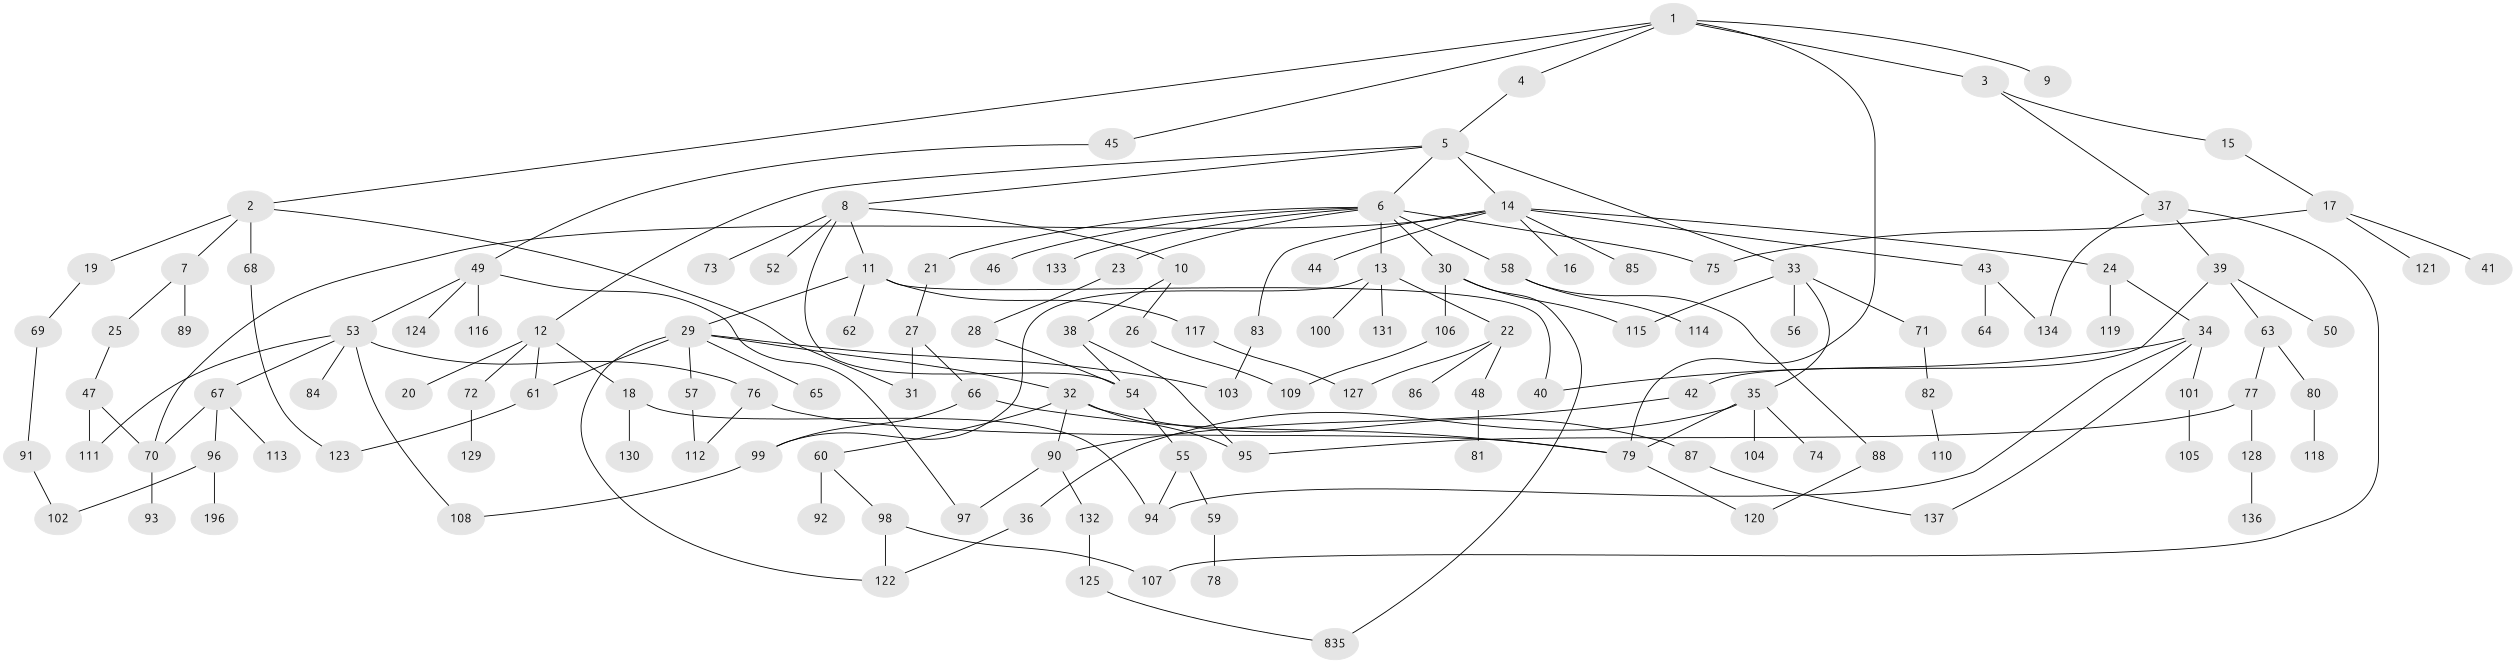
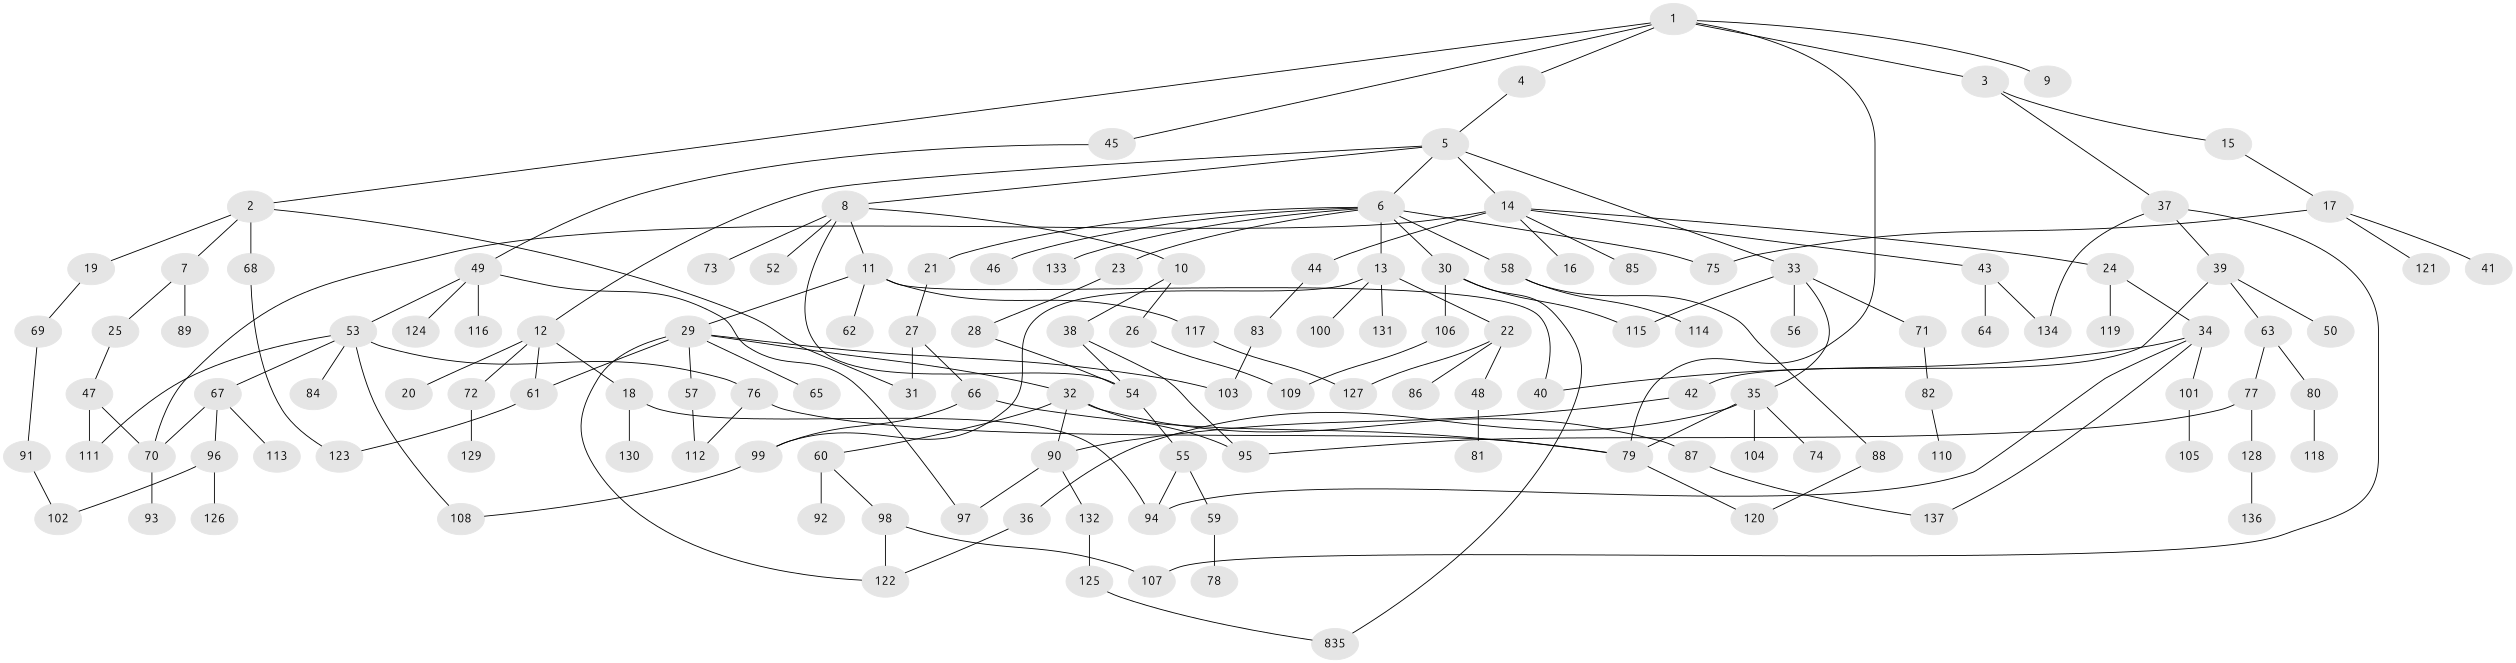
  graph {
    fontname=Ubuntu
    node [color=gray90 fontname=Ubuntu style=filled]
    edge [fontname=Ubuntu]
    1
    2
    3
    4
    9
    45
    79
    7
    19
    31
    68
    15
    37
    5
    49
    120
    25
    89
    69
    123
    17
    39
    107
    134
    6
    8
    12
    14
    33
    13
    21
    23
    30
    46
    58
    75
    133
    10
    11
    52
    54
    73
    18
    20
    61
    72
    16
    24
    43
    44
    70
    83
    85
    115
    35
    56
    71
    22
    99
    100
    131
    27
    28
    106
    n65 [label=835]
    88
    114
    47
    26
    38
    29
    40
    62
    117
    55
    109
    95
    32
    57
    65
    103
    122
    127
    94
    130
    129
    48
    86
    108
    34
    119
    64
    93
    41
    121
    91
    66
    81
    101
    137
    111
    60
    87
    90
    112
    92
    98
    97
    132
    36
    74
    104
    82
    105
    42
    50
    63
    77
    80
    53
    116
    124
    67
    76
    84
    96
    113
    59
    78
    128
    118
    102
-   126 [label=196]
+   126
    110
    136
    125
    1 -- 2
    1 -- 3
    1 -- 4
    1 -- 9
    1 -- 45
    1 -- 79
    2 -- 7
    2 -- 19
    2 -- 31
    2 -- 68
    3 -- 15
    3 -- 37
    4 -- 5
    45 -- 49
    79 -- 120
    7 -- 25
    7 -- 89
    19 -- 69
    68 -- 123
    15 -- 17
    37 -- 39
    37 -- 107
    37 -- 134
    5 -- 6
    5 -- 8
    5 -- 12
    5 -- 14
    5 -- 33
    49 -- 97
    49 -- 53
    49 -- 116
    49 -- 124
    25 -- 47
    69 -- 91
    17 -- 75
    17 -- 41
    17 -- 121
    39 -- 42
    39 -- 50
    39 -- 63
    6 -- 13
    6 -- 21
    6 -- 23
    6 -- 30
    6 -- 46
    6 -- 58
    6 -- 75
    6 -- 133
    8 -- 10
    8 -- 11
    8 -- 52
    8 -- 54
    8 -- 73
    12 -- 18
    12 -- 20
    12 -- 61
    12 -- 72
    14 -- 16
    14 -- 24
    14 -- 43
    14 -- 44
    14 -- 70
-   14 -- 83
+   44 -- 83
    14 -- 85
    33 -- 115
    33 -- 35
    33 -- 56
    33 -- 71
    13 -- 22
    13 -- 99
    13 -- 100
    13 -- 131
    21 -- 27
    23 -- 28
    30 -- 115
    30 -- 106
    30 -- n65
    58 -- 88
    58 -- 114
    10 -- 26
    10 -- 38
    11 -- 29
    11 -- 40
    11 -- 62
    11 -- 117
    54 -- 55
    18 -- 94
    18 -- 130
    61 -- 123
    72 -- 129
    24 -- 34
    24 -- 119
    43 -- 134
    43 -- 64
    70 -- 93
    83 -- 103
    35 -- 79
    35 -- 36
    35 -- 74
    35 -- 104
    71 -- 82
    22 -- 127
    22 -- 48
    22 -- 86
    99 -- 108
    27 -- 31
    27 -- 66
    28 -- 54
    106 -- 109
    88 -- 120
    47 -- 70
    47 -- 111
    26 -- 109
    38 -- 54
    38 -- 95
    29 -- 61
    29 -- 32
    29 -- 57
    29 -- 65
    29 -- 103
    29 -- 122
    117 -- 127
    55 -- 94
    55 -- 59
    32 -- 95
    32 -- 60
    32 -- 87
    32 -- 90
    57 -- 112
    48 -- 81
    34 -- 40
    34 -- 94
    34 -- 101
    34 -- 137
    91 -- 102
    66 -- 79
    66 -- 99
    101 -- 105
    60 -- 92
    60 -- 98
    87 -- 137
    90 -- 97
    90 -- 132
    98 -- 107
    98 -- 122
    132 -- 125
    36 -- 122
    82 -- 110
    42 -- 90
    63 -- 77
    63 -- 80
    77 -- 95
    77 -- 128
    80 -- 118
    53 -- 108
    53 -- 111
    53 -- 67
    53 -- 76
    53 -- 84
    67 -- 70
    67 -- 96
    67 -- 113
    76 -- 79
    76 -- 112
    96 -- 102
    96 -- 126
    59 -- 78
    128 -- 136
    125 -- n65
  }
